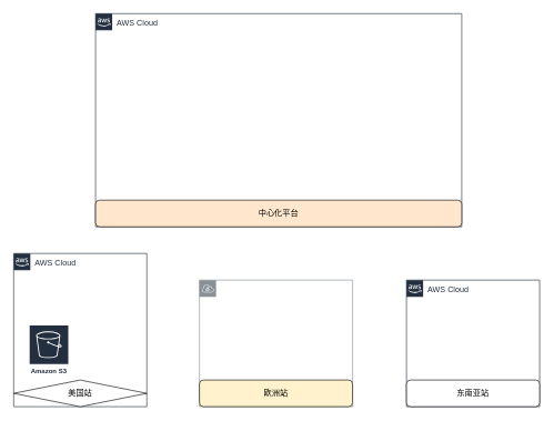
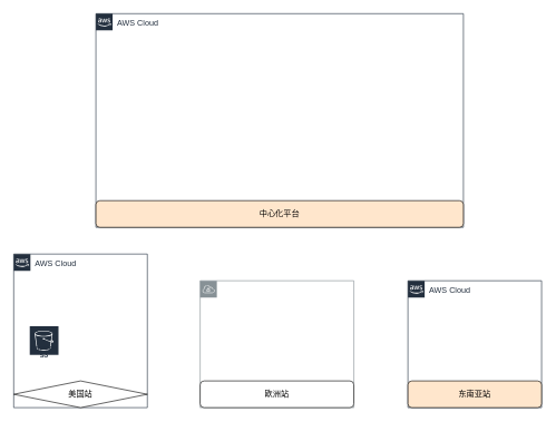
  <mxCell id="0" />
  <mxCell id="1" parent="0" />
  <mxCell id="2" value="AWS Cloud" style="points=[[0,0],[0.25,0],[0.5,0],[0.75,0],[1,0],[1,0.25],[1,0.5],[1,0.75],[1,1],[0.75,1],[0.5,1],[0.25,1],[0,1],[0,0.75],[0,0.5],[0,0.25]];outlineConnect=0;gradientColor=none;html=1;whiteSpace=wrap;fontSize=12;fontStyle=0;container=1;pointerEvents=0;collapsible=0;recursiveResize=0;shape=mxgraph.aws4.group;grIcon=mxgraph.aws4.group_aws_cloud_alt;strokeColor=#232F3E;fillColor=none;verticalAlign=top;align=left;spacingLeft=30;fontColor=#232F3E;dashed=0;" vertex="1" parent="1"><mxGeometry x="143" y="20" width="550" height="320" as="geometry" /></mxCell>
  <mxCell id="3" value="中心化平台" style="rounded=1;whiteSpace=wrap;html=1;fillColor=#ffe6cc;" vertex="1" parent="2"><mxGeometry y="280" width="550" height="40" as="geometry" /></mxCell>
  <mxCell id="4" value="AWS Cloud" style="points=[[0,0],[0.25,0],[0.5,0],[0.75,0],[1,0],[1,0.25],[1,0.5],[1,0.75],[1,1],[0.75,1],[0.5,1],[0.25,1],[0,1],[0,0.75],[0,0.5],[0,0.25]];outlineConnect=0;gradientColor=none;html=1;whiteSpace=wrap;fontSize=12;fontStyle=0;container=1;pointerEvents=0;collapsible=0;recursiveResize=0;shape=mxgraph.aws4.group;grIcon=mxgraph.aws4.group_aws_cloud_alt;strokeColor=#232F3E;fillColor=none;verticalAlign=top;align=left;spacingLeft=30;fontColor=#232F3E;dashed=0;" vertex="1" parent="1"><mxGeometry x="20" y="380" width="200" height="230" as="geometry" /></mxCell>
  <mxCell id="5" value="美国站" style="rhombus;whiteSpace=wrap;html=1;" vertex="1" parent="4"><mxGeometry y="190" width="200" height="40" as="geometry" /></mxCell>
- <mxCell id="6" value="Amazon S3" style="sketch=0;outlineConnect=0;fontColor=#232F3E;gradientColor=none;strokeColor=#ffffff;fillColor=#232F3E;dashed=0;verticalLabelPosition=middle;verticalAlign=bottom;align=center;html=1;whiteSpace=wrap;fontSize=10;fontStyle=1;spacing=3;shape=mxgraph.aws4.productIcon;prIcon=mxgraph.aws4.s3;" vertex="1" parent="4"><mxGeometry x="23" y="107" width="60" height="80" as="geometry" /></mxCell>
+ <mxCell id="6" value="Amazon S3" style="sketch=0;outlineConnect=0;fontColor=#232F3E;gradientColor=none;strokeColor=#ffffff;fillColor=#232F3E;dashed=0;verticalLabelPosition=middle;verticalAlign=bottom;align=center;html=1;whiteSpace=wrap;fontSize=10;fontStyle=1;spacing=3;shape=mxgraph.aws4.productIcon;prIcon=mxgraph.aws4.s3;" vertex="1" parent="4"><mxGeometry x="23" y="107" width="45" height="55" as="geometry" /></mxCell>
  <mxCell id="7" value="" style="shape=image;verticalLabelPosition=bottom;labelBackgroundColor=default;verticalAlign=top;aspect=fixed;imageAspect=0;image=https://hive.apache.org/images/hive_logo_medium.jpg;" vertex="1" parent="4"><mxGeometry x="113" y="107" width="65.14" height="60" as="geometry" /></mxCell>
  <mxCell id="8" value="AWS Cloud" style="points=[[0,0],[0.25,0],[0.5,0],[0.75,0],[1,0],[1,0.25],[1,0.5],[1,0.75],[1,1],[0.75,1],[0.5,1],[0.25,1],[0,1],[0,0.75],[0,0.5],[0,0.25]];outlineConnect=0;gradientColor=none;html=1;whiteSpace=wrap;fontSize=12;fontStyle=0;container=1;pointerEvents=0;collapsible=0;recursiveResize=0;shape=mxgraph.aws4.group;grIcon=mxgraph.aws4.group_aws_cloud_alt;strokeColor=#232F3E;fillColor=none;verticalAlign=top;align=left;spacingLeft=30;fontColor=#232F3E;dashed=0;" vertex="1" parent="1"><mxGeometry x="610" y="420" width="200" height="190" as="geometry" /></mxCell>
- <mxCell id="9" value="东南亚站" style="rounded=1;whiteSpace=wrap;html=1;" vertex="1" parent="8"><mxGeometry y="150" width="200" height="40" as="geometry" /></mxCell>
+ <mxCell id="9" value="东南亚站" style="rounded=1;whiteSpace=wrap;html=1;fillColor=#ffe6cc;" vertex="1" parent="8"><mxGeometry y="150" width="200" height="40" as="geometry" /></mxCell>
  <mxCell id="10" value="" style="sketch=0;outlineConnect=0;gradientColor=none;html=1;whiteSpace=wrap;fontSize=12;fontStyle=0;shape=mxgraph.aws4.group;grIcon=mxgraph.aws4.group_vpc;strokeColor=#879196;fillColor=none;verticalAlign=top;align=left;spacingLeft=30;fontColor=#879196;dashed=0;" vertex="1" parent="1"><mxGeometry x="299" y="420" width="230" height="190" as="geometry" /></mxCell>
- <mxCell id="11" value="欧洲站" style="rounded=1;whiteSpace=wrap;html=1;fillColor=#fff2cc;" vertex="1" parent="1"><mxGeometry x="299" y="570" width="230" height="40" as="geometry" /></mxCell>
+ <mxCell id="11" value="欧洲站" style="rounded=1;whiteSpace=wrap;html=1;" vertex="1" parent="1"><mxGeometry x="299" y="570" width="230" height="40" as="geometry" /></mxCell>
